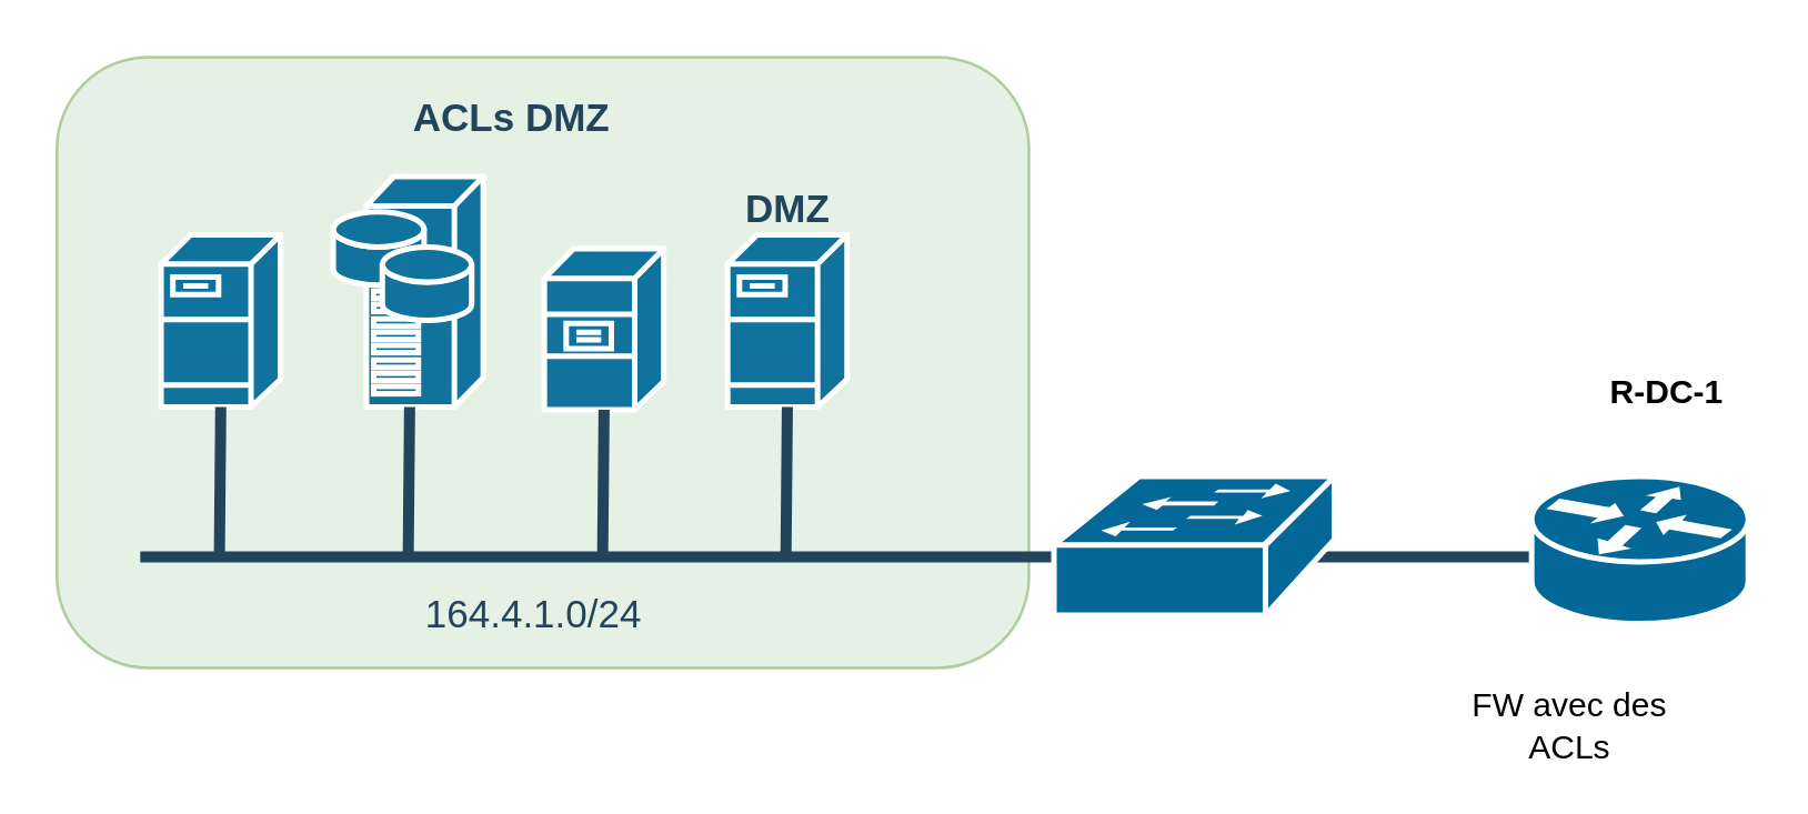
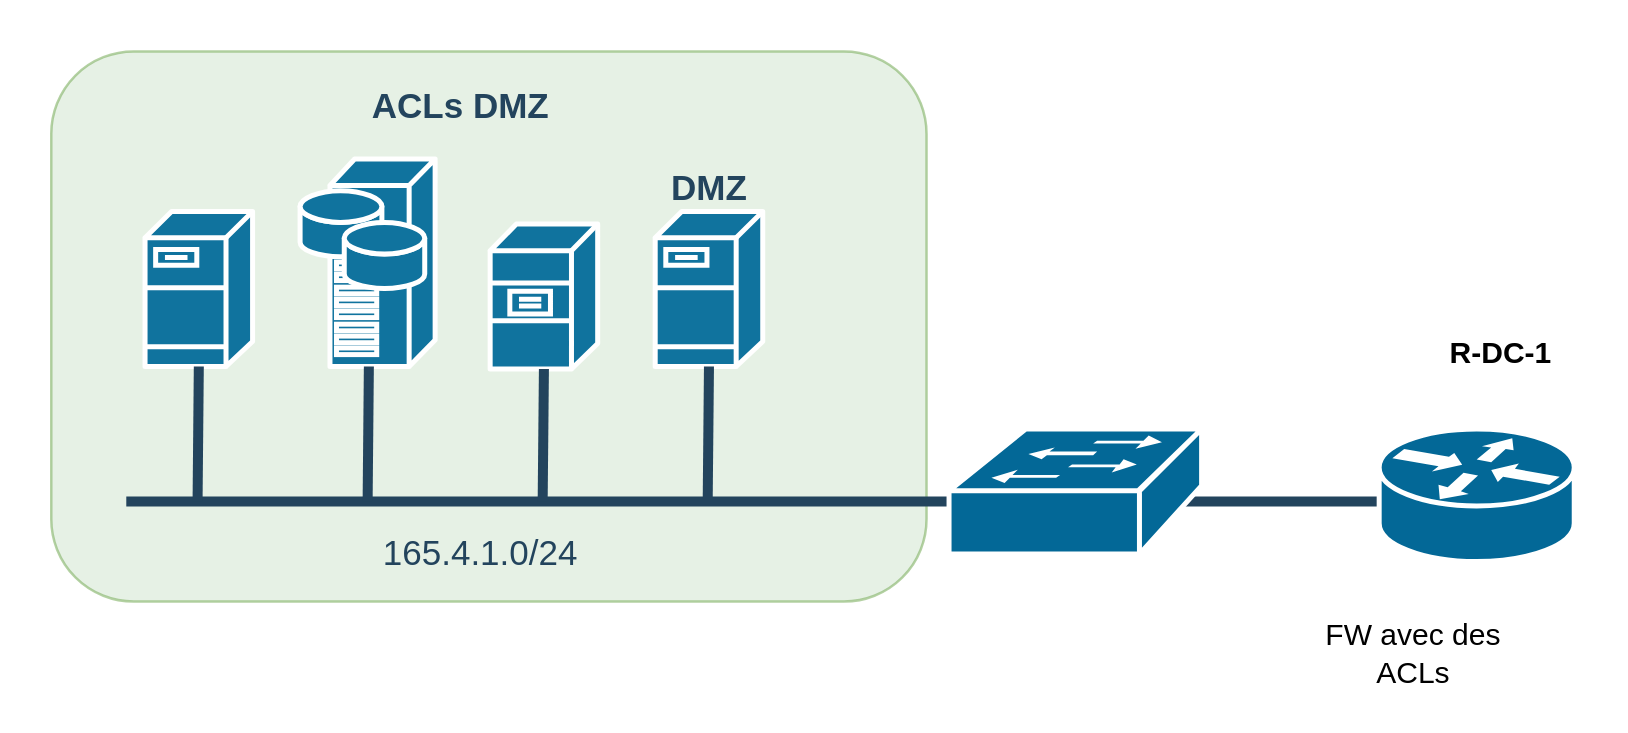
  <mxCell id="0" />
  <mxCell id="1" parent="0" />
  <mxCell id="2" value="" style="rounded=1;whiteSpace=wrap;html=1;strokeColor=#82b366;fillColor=#d5e8d4;fontSize=24;align=center;opacity=60;" vertex="1" parent="1"><mxGeometry x="20" y="20" width="350" height="220" as="geometry" /></mxCell>
  <mxCell id="3" value="" style="line;html=1;strokeColor=#23445D;" vertex="1" parent="1"><mxGeometry x="50" y="195" width="530" height="10" as="geometry" /></mxCell>
  <mxCell id="4" value="FW avec des ACLs" style="text;html=1;strokeColor=none;fillColor=none;align=center;verticalAlign=middle;whiteSpace=wrap;rounded=0;" vertex="1" parent="1"><mxGeometry x="520" y="251" width="90" height="20" as="geometry" /></mxCell>
  <mxCell id="5" value="R-DC-1" style="text;html=1;strokeColor=none;fillColor=none;align=center;verticalAlign=middle;whiteSpace=wrap;rounded=0;fontSize=12;fontStyle=1" vertex="1" parent="1"><mxGeometry x="575" y="131" width="50" height="20" as="geometry" /></mxCell>
  <mxCell id="6" value="" style="shape=mxgraph.cisco.switches.workgroup_switch;html=1;pointerEvents=1;dashed=0;fillColor=#036897;strokeColor=#ffffff;strokeWidth=2;verticalLabelPosition=bottom;verticalAlign=top;align=center;outlineConnect=0;" vertex="1" parent="1"><mxGeometry x="379" y="171" width="101" height="50" as="geometry" /></mxCell>
  <mxCell id="7" value="" style="shape=mxgraph.cisco.routers.router;html=1;pointerEvents=1;dashed=0;fillColor=#036897;strokeColor=#ffffff;strokeWidth=2;verticalLabelPosition=bottom;verticalAlign=top;align=center;outlineConnect=0;" vertex="1" parent="1"><mxGeometry x="551" y="171" width="78" height="53" as="geometry" /></mxCell>
  <mxCell id="8" value="" style="shape=mxgraph.cisco.servers.fileserver;html=1;dashed=0;fillColor=#10739E;strokeColor=#ffffff;strokeWidth=2;verticalLabelPosition=bottom;verticalAlign=top;fontFamily=Helvetica;fontSize=36;fontColor=#FFB366" vertex="1" parent="1"><mxGeometry x="57.5" y="84" width="43" height="62" as="geometry" /></mxCell>
  <mxCell id="9" value="" style="shape=mxgraph.cisco.servers.fileserver;html=1;dashed=0;fillColor=#10739E;strokeColor=#ffffff;strokeWidth=2;verticalLabelPosition=bottom;verticalAlign=top;fontFamily=Helvetica;fontSize=36;fontColor=#FFB366" vertex="1" parent="1"><mxGeometry x="261.5" y="84" width="43" height="62" as="geometry" /></mxCell>
  <mxCell id="10" value="" style="shape=mxgraph.cisco.servers.file_server;html=1;dashed=0;fillColor=#10739E;strokeColor=#ffffff;strokeWidth=2;verticalLabelPosition=bottom;verticalAlign=top;fontFamily=Helvetica;fontSize=36;fontColor=#FFB366" vertex="1" parent="1"><mxGeometry x="195.5" y="89" width="43" height="58" as="geometry" /></mxCell>
  <mxCell id="11" value="" style="shape=mxgraph.cisco.servers.storage_server;html=1;dashed=0;fillColor=#10739E;strokeColor=#ffffff;strokeWidth=2;verticalLabelPosition=bottom;verticalAlign=top;fontFamily=Helvetica;fontSize=36;fontColor=#FFB366" vertex="1" parent="1"><mxGeometry x="119.5" y="63" width="54" height="83" as="geometry" /></mxCell>
  <mxCell id="12" value="" style="edgeStyle=elbowEdgeStyle;elbow=horizontal;endArrow=none;html=1;strokeColor=#23445D;endFill=0;strokeWidth=4;rounded=1" edge="1" parent="1" target="9"><mxGeometry width="100" height="100" relative="1" as="geometry"><mxPoint x="282.5" y="199" as="sourcePoint" /><mxPoint x="282.833" y="145.944" as="targetPoint" /></mxGeometry></mxCell>
  <mxCell id="13" value="" style="edgeStyle=elbowEdgeStyle;elbow=horizontal;endArrow=none;html=1;strokeColor=#23445D;endFill=0;strokeWidth=4;rounded=1" edge="1" parent="1" target="10"><mxGeometry width="100" height="100" relative="1" as="geometry"><mxPoint x="216.5" y="200" as="sourcePoint" /><mxPoint x="216.833" y="146.944" as="targetPoint" /></mxGeometry></mxCell>
  <mxCell id="14" value="" style="edgeStyle=elbowEdgeStyle;elbow=horizontal;endArrow=none;html=1;strokeColor=#23445D;endFill=0;strokeWidth=4;rounded=1" edge="1" parent="1" target="11"><mxGeometry width="100" height="100" relative="1" as="geometry"><mxPoint x="146.5" y="200" as="sourcePoint" /><mxPoint x="146.306" y="146.944" as="targetPoint" /></mxGeometry></mxCell>
  <mxCell id="15" value="" style="edgeStyle=elbowEdgeStyle;elbow=horizontal;endArrow=none;html=1;strokeColor=#23445D;endFill=0;strokeWidth=4;rounded=1" edge="1" parent="1" target="8"><mxGeometry width="100" height="100" relative="1" as="geometry"><mxPoint x="78.5" y="200" as="sourcePoint" /><mxPoint x="78.306" y="146.944" as="targetPoint" /></mxGeometry></mxCell>
  <mxCell id="16" value="&lt;font color=&quot;#23445d&quot;&gt;&lt;span&gt;ACLs DMZ&amp;nbsp;&lt;/span&gt;&lt;/font&gt;" style="rounded=1;whiteSpace=wrap;html=1;strokeColor=none;fillColor=none;fontSize=14;fontColor=#742B21;align=center;fontStyle=1" vertex="1" parent="1"><mxGeometry x="52.5" y="32" width="266" height="19" as="geometry" /></mxCell>
- <mxCell id="17" value="&lt;font color=&quot;#23445d&quot;&gt;&lt;span&gt;164.4.1.0/24&lt;/span&gt;&lt;/font&gt;" style="rounded=1;whiteSpace=wrap;html=1;strokeColor=none;fillColor=none;fontSize=14;fontColor=#742B21;align=center;fontStyle=0" vertex="1" parent="1"><mxGeometry x="59" y="211.5" width="266" height="19" as="geometry" /></mxCell>
+ <mxCell id="17" value="&lt;font color=&quot;#23445d&quot;&gt;&lt;span&gt;165.4.1.0/24&lt;/span&gt;&lt;/font&gt;" style="rounded=1;whiteSpace=wrap;html=1;strokeColor=none;fillColor=none;fontSize=14;fontColor=#742B21;align=center;fontStyle=0" vertex="1" parent="1"><mxGeometry x="59" y="211.5" width="266" height="19" as="geometry" /></mxCell>
  <mxCell id="18" value="&lt;font color=&quot;#23445d&quot;&gt;&lt;span&gt;DMZ&lt;/span&gt;&lt;/font&gt;" style="rounded=1;whiteSpace=wrap;html=1;strokeColor=none;fillColor=none;fontSize=14;fontColor=#742B21;align=center;fontStyle=1" vertex="1" parent="1"><mxGeometry x="250.5" y="65" width="65" height="19" as="geometry" /></mxCell>
  <mxCell id="19" value="" style="shape=image;html=1;verticalAlign=top;verticalLabelPosition=bottom;labelBackgroundColor=#ffffff;imageAspect=0;aspect=fixed;image=https://cdn3.iconfinder.com/data/icons/funky/136/Fire-128.png;fontSize=12;" vertex="1" parent="1"><mxGeometry x="565" y="193" width="50" height="50" as="geometry" /></mxCell>
